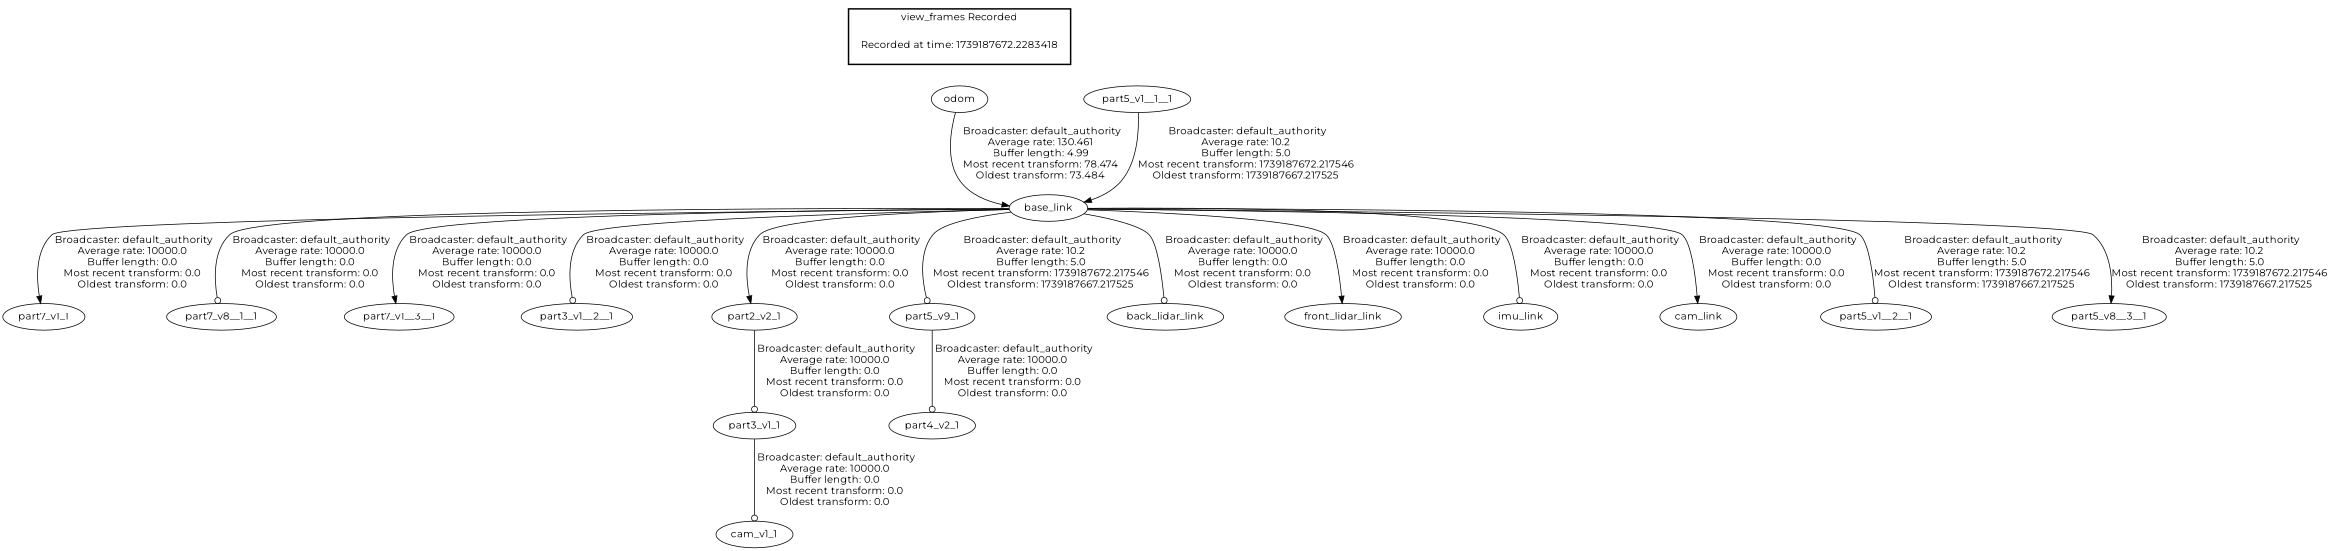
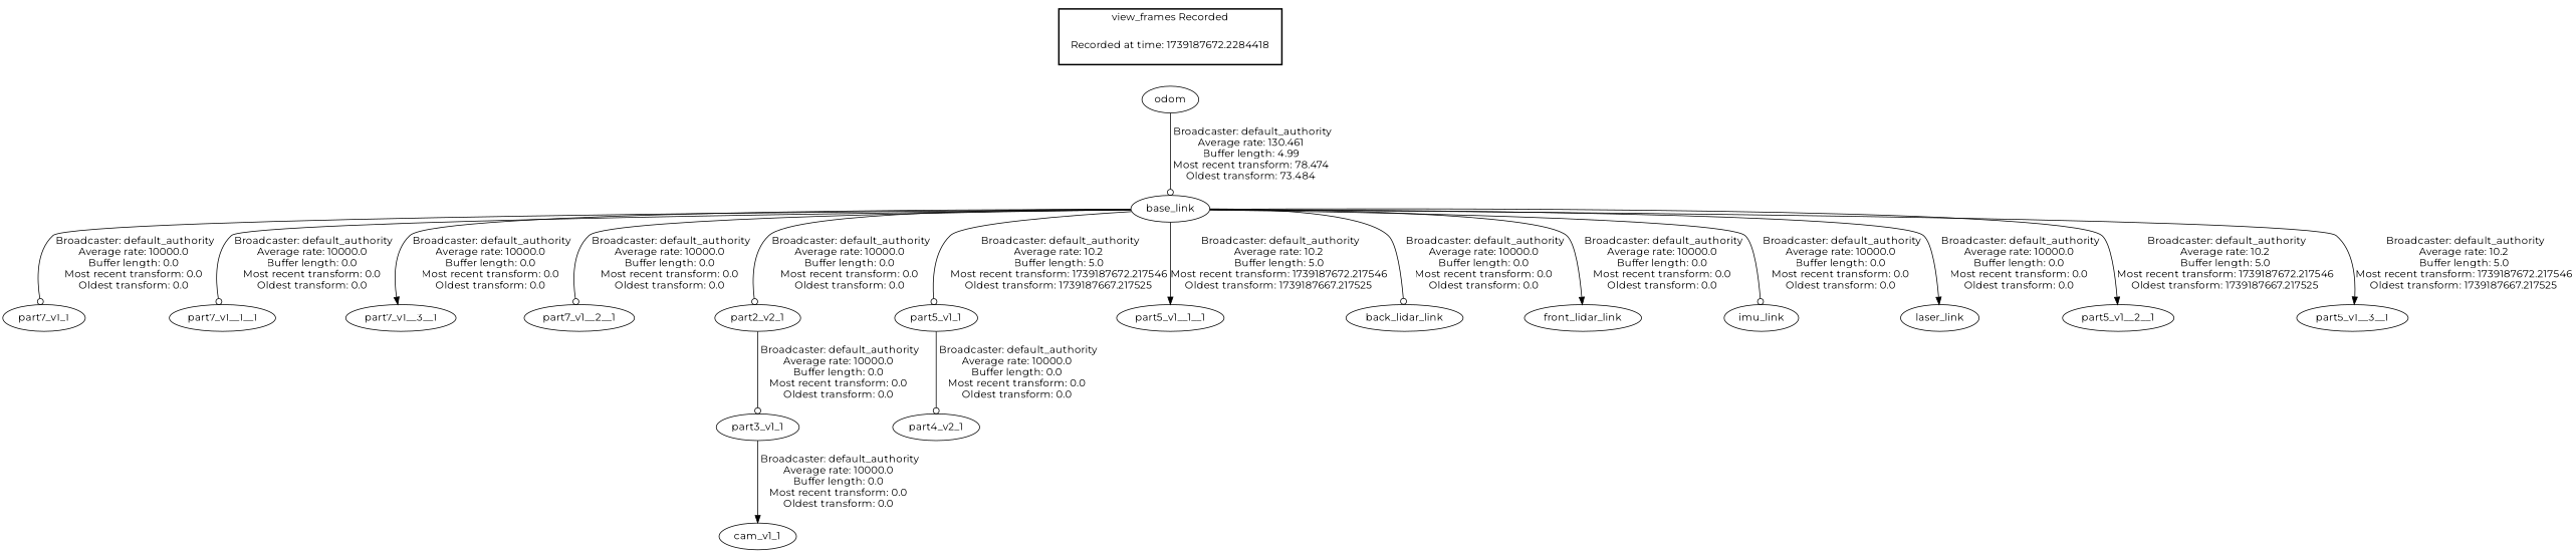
  digraph {
    fontname=Montserrat
    node [fontname=Montserrat]
    edge [fontname=Montserrat arrowhead=odot]
-   "Recorded at time: 1739187672.2283418" [shape=plaintext]
+   "Recorded at time: 1739187672.2283418" [shape=plaintext label="Recorded at time: 1739187672.2284418"]
    odom
    base_link
    part7_v1_1
-   part7_v1__1__1 [label=part7_v8__1__1]
+   part7_v1__1__1
    part7_v1__3__1
-   part7_v1__2__1 [label=part3_v1__2__1]
+   part7_v1__2__1
    part2_v2_1
-   part5_v1_1 [label=part5_v9_1]
+   part5_v1_1
    part5_v1__1__1
    back_lidar_link
    front_lidar_link
    imu_link
-   laser_link [label=cam_link]
+   laser_link
    part5_v1__2__1
-   part5_v1__3__1 [label=part5_v8__3__1]
+   part5_v1__3__1
    part3_v1_1
    part4_v2_1
    cam_v1_1
    subgraph cluster_1 {
      color=black
      label="view_frames Recorded"
      style=bold
      "Recorded at time: 1739187672.2283418"
    }
    "Recorded at time: 1739187672.2283418" -> odom [style=invis arrowhead=""]
-   odom -> base_link [arrowhead=normal label=" Broadcaster: default_authority\nAverage rate: 130.461\nBuffer length: 4.99\nMost recent transform: 78.474\nOldest transform: 73.484\n"]
-   base_link -> part7_v1_1 [arrowhead=normal label=" Broadcaster: default_authority\nAverage rate: 10000.0\nBuffer length: 0.0\nMost recent transform: 0.0\nOldest transform: 0.0\n"]
+   odom -> base_link [label=" Broadcaster: default_authority\nAverage rate: 130.461\nBuffer length: 4.99\nMost recent transform: 78.474\nOldest transform: 73.484\n"]
+   base_link -> part7_v1_1 [label=" Broadcaster: default_authority\nAverage rate: 10000.0\nBuffer length: 0.0\nMost recent transform: 0.0\nOldest transform: 0.0\n"]
    base_link -> part7_v1__1__1 [label=" Broadcaster: default_authority\nAverage rate: 10000.0\nBuffer length: 0.0\nMost recent transform: 0.0\nOldest transform: 0.0\n"]
    base_link -> part7_v1__3__1 [arrowhead=normal label=" Broadcaster: default_authority\nAverage rate: 10000.0\nBuffer length: 0.0\nMost recent transform: 0.0\nOldest transform: 0.0\n"]
    base_link -> part7_v1__2__1 [label=" Broadcaster: default_authority\nAverage rate: 10000.0\nBuffer length: 0.0\nMost recent transform: 0.0\nOldest transform: 0.0\n"]
-   base_link -> part2_v2_1 [arrowhead=normal label=" Broadcaster: default_authority\nAverage rate: 10000.0\nBuffer length: 0.0\nMost recent transform: 0.0\nOldest transform: 0.0\n"]
+   base_link -> part2_v2_1 [label=" Broadcaster: default_authority\nAverage rate: 10000.0\nBuffer length: 0.0\nMost recent transform: 0.0\nOldest transform: 0.0\n"]
    base_link -> part5_v1_1 [label=" Broadcaster: default_authority\nAverage rate: 10.2\nBuffer length: 5.0\nMost recent transform: 1739187672.217546\nOldest transform: 1739187667.217525\n"]
-   part5_v1__1__1 -> base_link [arrowhead=normal label=" Broadcaster: default_authority\nAverage rate: 10.2\nBuffer length: 5.0\nMost recent transform: 1739187672.217546\nOldest transform: 1739187667.217525\n"]
+   base_link -> part5_v1__1__1 [arrowhead=normal label=" Broadcaster: default_authority\nAverage rate: 10.2\nBuffer length: 5.0\nMost recent transform: 1739187672.217546\nOldest transform: 1739187667.217525\n"]
    base_link -> back_lidar_link [label=" Broadcaster: default_authority\nAverage rate: 10000.0\nBuffer length: 0.0\nMost recent transform: 0.0\nOldest transform: 0.0\n"]
    base_link -> front_lidar_link [arrowhead=normal label=" Broadcaster: default_authority\nAverage rate: 10000.0\nBuffer length: 0.0\nMost recent transform: 0.0\nOldest transform: 0.0\n"]
    base_link -> imu_link [label=" Broadcaster: default_authority\nAverage rate: 10000.0\nBuffer length: 0.0\nMost recent transform: 0.0\nOldest transform: 0.0\n"]
    base_link -> laser_link [arrowhead=normal label=" Broadcaster: default_authority\nAverage rate: 10000.0\nBuffer length: 0.0\nMost recent transform: 0.0\nOldest transform: 0.0\n"]
-   base_link -> part5_v1__2__1 [label=" Broadcaster: default_authority\nAverage rate: 10.2\nBuffer length: 5.0\nMost recent transform: 1739187672.217546\nOldest transform: 1739187667.217525\n"]
+   base_link -> part5_v1__2__1 [arrowhead=normal label=" Broadcaster: default_authority\nAverage rate: 10.2\nBuffer length: 5.0\nMost recent transform: 1739187672.217546\nOldest transform: 1739187667.217525\n"]
    base_link -> part5_v1__3__1 [arrowhead=normal label=" Broadcaster: default_authority\nAverage rate: 10.2\nBuffer length: 5.0\nMost recent transform: 1739187672.217546\nOldest transform: 1739187667.217525\n"]
    part2_v2_1 -> part3_v1_1 [label=" Broadcaster: default_authority\nAverage rate: 10000.0\nBuffer length: 0.0\nMost recent transform: 0.0\nOldest transform: 0.0\n"]
    part5_v1_1 -> part4_v2_1 [label=" Broadcaster: default_authority\nAverage rate: 10000.0\nBuffer length: 0.0\nMost recent transform: 0.0\nOldest transform: 0.0\n"]
-   part3_v1_1 -> cam_v1_1 [label=" Broadcaster: default_authority\nAverage rate: 10000.0\nBuffer length: 0.0\nMost recent transform: 0.0\nOldest transform: 0.0\n"]
+   part3_v1_1 -> cam_v1_1 [arrowhead=normal label=" Broadcaster: default_authority\nAverage rate: 10000.0\nBuffer length: 0.0\nMost recent transform: 0.0\nOldest transform: 0.0\n"]
  }
